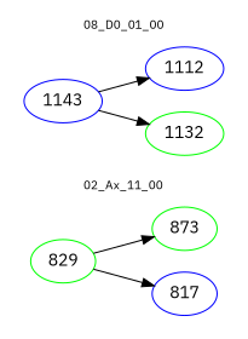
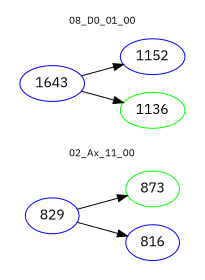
  digraph {
    fontname="IBM Plex Sans"
    rankdir=LR
    node [color=blue fontname="IBM Plex Sans"]
    edge [color=black fontname="IBM Plex Sans"]
-   n1 [color=green label=829]
-   n2 [label=817]
+   n1 [label=829]
+   n2 [label=816]
    n3 [color=green label=873]
-   n4 [label=1143]
-   n5 [color=green label=1132]
-   n6 [label=1112]
+   n4 [label=1643]
+   n5 [color=green label=1136]
+   n6 [label=1152]
    subgraph cluster_1 {
      color=white
      fontsize=10
      label="02_Ax_11_00"
      n1
      n2
      n3
    }
    subgraph cluster_2 {
      color=white
      fontsize=10
      label="08_D0_01_00"
      n4
      n5
      n6
    }
    n1 -> n2
    n1 -> n3
    n4 -> n5
    n4 -> n6
  }
